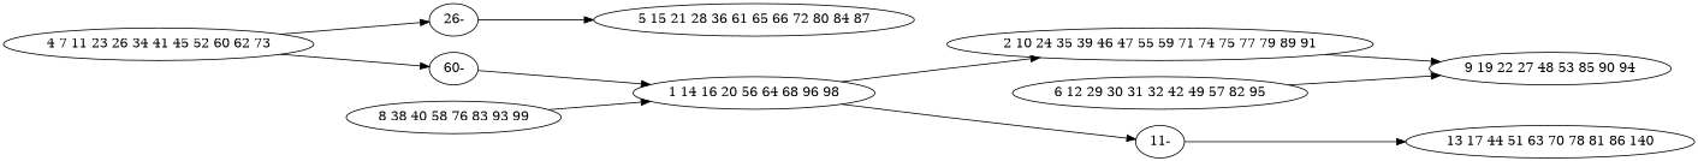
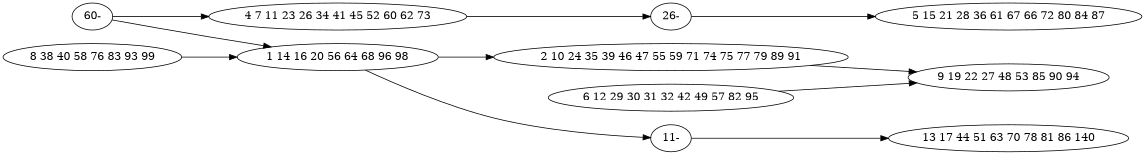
  digraph {
    rankdir=LR
    n1 [label="4 7 11 23 26 34 41 45 52 60 62 73"]
    n2 [label="26-"]
    n3 [label="60-"]
-   n4 [label="5 15 21 28 36 61 65 66 72 80 84 87"]
+   n4 [label="5 15 21 28 36 61 67 66 72 80 84 87"]
    n5 [label="1 14 16 20 56 64 68 96 98"]
    n6 [label="2 10 24 35 39 46 47 55 59 71 74 75 77 79 89 91"]
    n7 [label="11-"]
    n8 [label="9 19 22 27 48 53 85 90 94"]
    n9 [label="13 17 44 51 63 70 78 81 86 140"]
    n10 [label="8 38 40 58 76 83 93 99"]
    n11 [label="6 12 29 30 31 32 42 49 57 82 95"]
    n1 -> n2
-   n1 -> n3
+   n3 -> n1
    n2 -> n4
    n3 -> n5
    n5 -> n6
    n5 -> n7
    n6 -> n8
    n7 -> n9
    n10 -> n5
    n11 -> n8
  }
